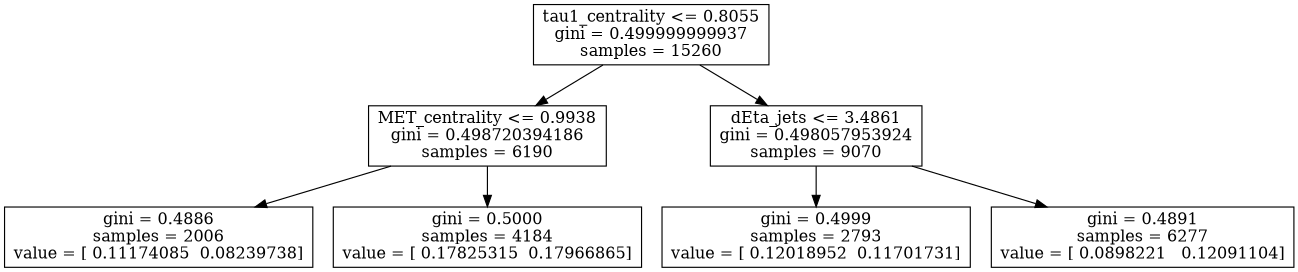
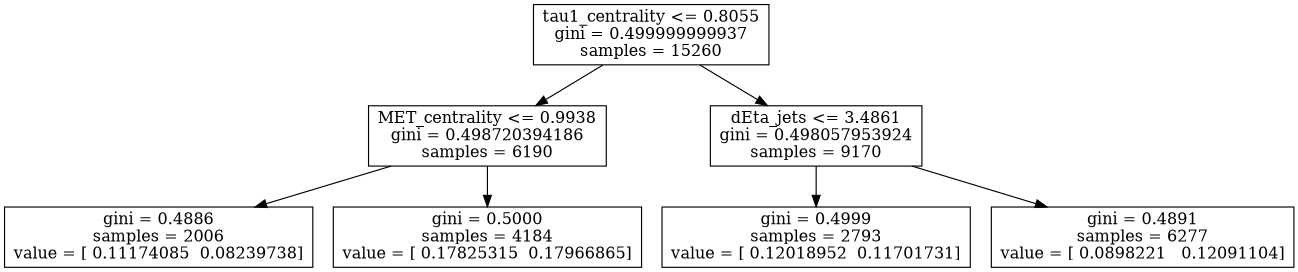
  digraph {
    node [shape=box]
    n1 [label="tau1_centrality <= 0.8055\ngini = 0.499999999937\nsamples = 15260"]
    n2 [label="MET_centrality <= 0.9938\ngini = 0.498720394186\nsamples = 6190"]
-   n3 [label="dEta_jets <= 3.4861\ngini = 0.498057953924\nsamples = 9070"]
+   n3 [label="dEta_jets <= 3.4861\ngini = 0.498057953924\nsamples = 9170"]
    n4 [label="gini = 0.4886\nsamples = 2006\nvalue = [ 0.11174085  0.08239738]"]
    n5 [label="gini = 0.5000\nsamples = 4184\nvalue = [ 0.17825315  0.17966865]"]
    n6 [label="gini = 0.4999\nsamples = 2793\nvalue = [ 0.12018952  0.11701731]"]
    n7 [label="gini = 0.4891\nsamples = 6277\nvalue = [ 0.0898221   0.12091104]"]
    n1 -> n2
    n1 -> n3
    n2 -> n4
    n2 -> n5
    n3 -> n6
    n3 -> n7
  }
